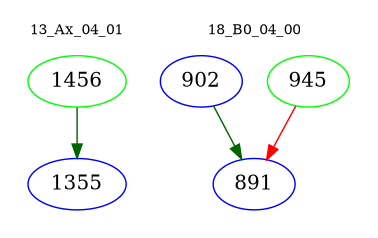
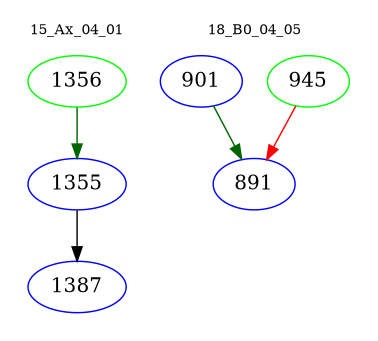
  digraph {
    node [color=blue]
    edge [color=darkgreen]
-   n1 [color=green label=1456]
+   n1 [color=green label=1356]
    n2 [label=1355]
+   n3 [label=1387]
    n4 [color=green label=945]
    n5 [label=891]
-   n6 [label=902]
+   n6 [label=901]
    subgraph cluster_1 {
      color=white
      fontsize=10
-     label="13_Ax_04_01"
+     label="15_Ax_04_01"
      n1
      n2
+     n3
    }
    subgraph cluster_2 {
      color=white
      fontsize=10
-     label="18_B0_04_00"
+     label="18_B0_04_05"
      n4
      n5
      n6
    }
    n1 -> n2
+   n2 -> n3 [color=black]
    n4 -> n5 [color=red]
    n6 -> n5
  }
